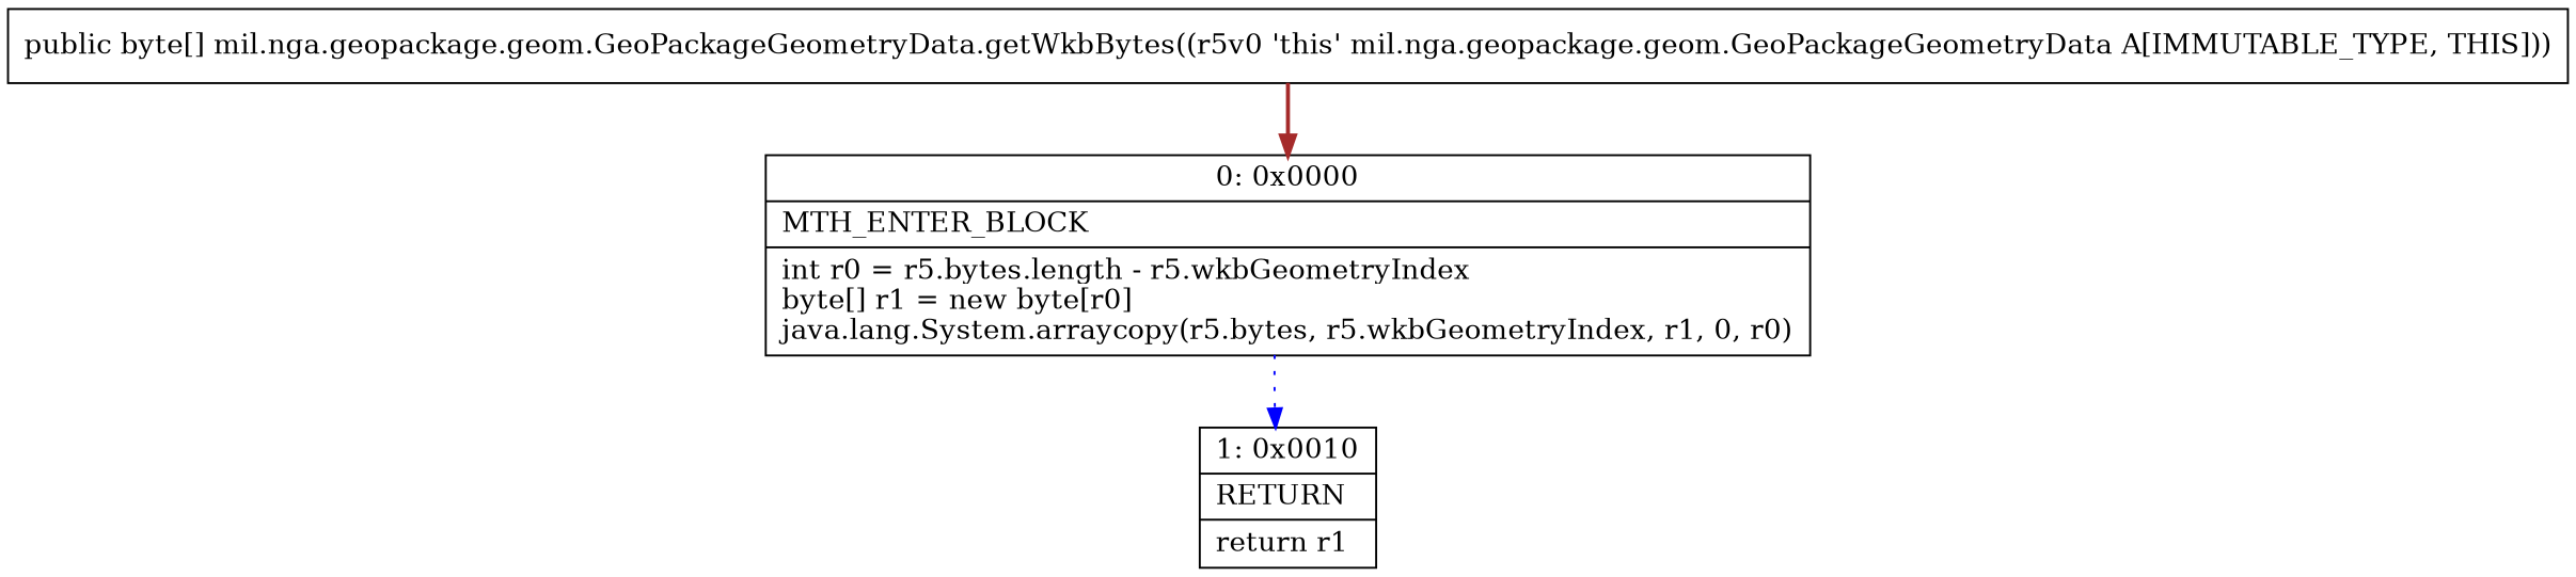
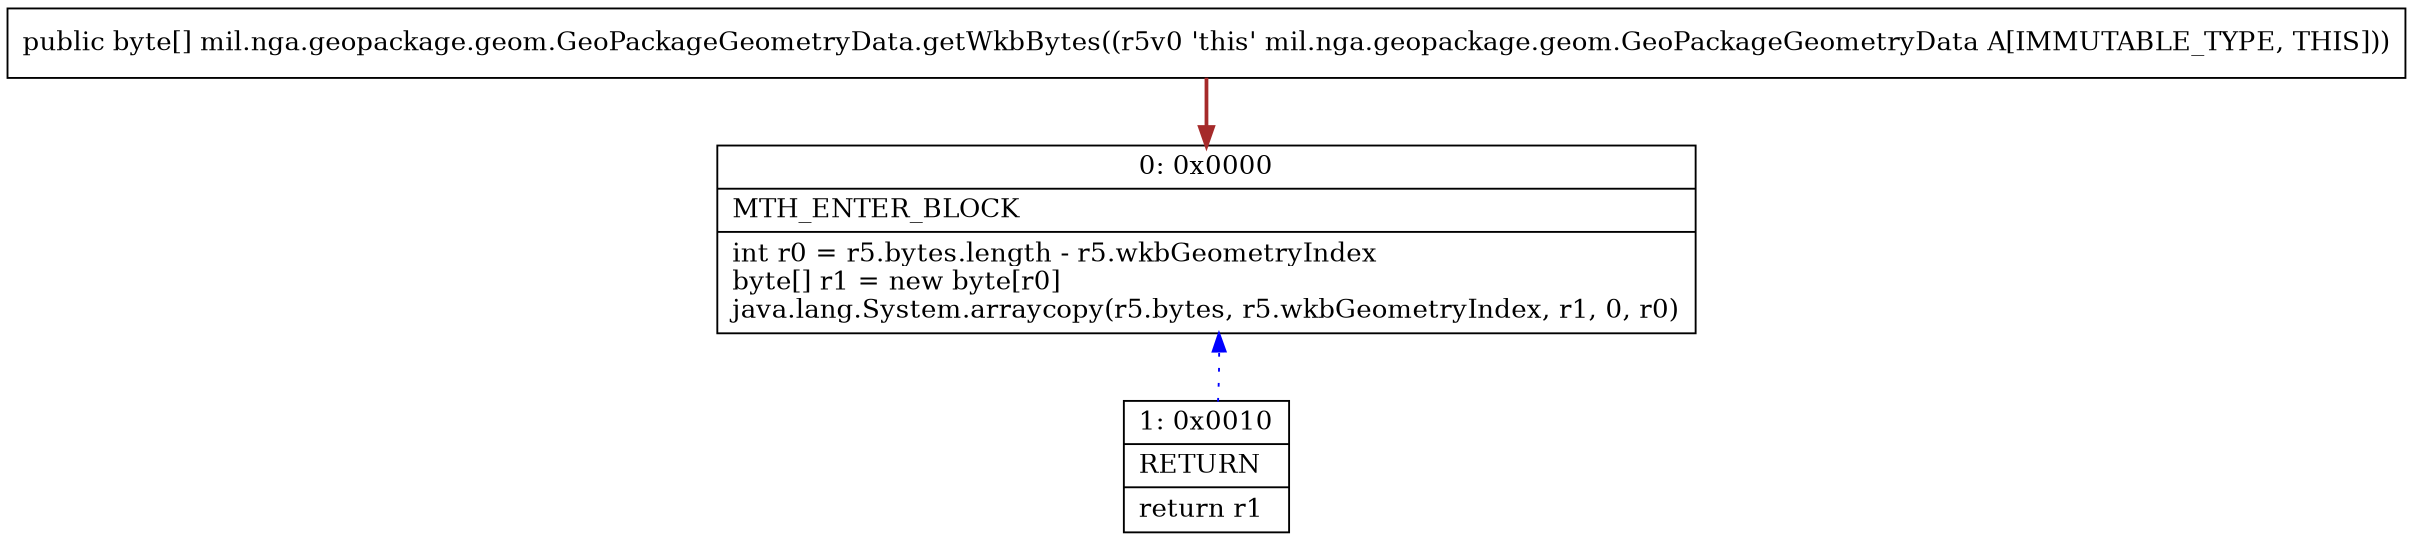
  digraph {
    node [shape=record]
    n1 [label="{0\:\ 0x0000|MTH_ENTER_BLOCK\l|int r0 = r5.bytes.length \- r5.wkbGeometryIndex\lbyte[] r1 = new byte[r0]\ljava.lang.System.arraycopy(r5.bytes, r5.wkbGeometryIndex, r1, 0, r0)\l}"]
    n2 [label="{1\:\ 0x0010|RETURN\l|return r1\l}"]
    n3 [label="{public byte[] mil.nga.geopackage.geom.GeoPackageGeometryData.getWkbBytes((r5v0 'this' mil.nga.geopackage.geom.GeoPackageGeometryData A[IMMUTABLE_TYPE, THIS])) }"]
-   n1 -> n2 [color=blue style=dotted]
+   n2 -> n1 [color=blue style=dotted]
    n3 -> n1 [color=brown style=bold]
  }
